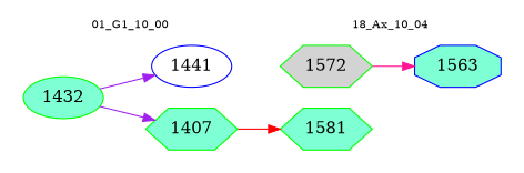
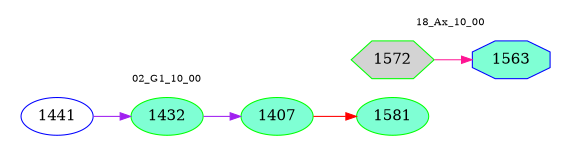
  digraph {
    rankdir=LR
    node [color=green fillcolor=aquamarine shape=ellipse style=filled]
    edge [color=purple]
    n1 [fillcolor=lightgrey label=1572 shape=hexagon]
    n2 [color=blue label=1563 shape=octagon]
-   n3 [label=1581 shape=hexagon]
+   n3 [label=1581]
    n4 [label=1432]
-   n5 [label=1407 shape=hexagon]
+   n5 [label=1407]
    n6 [color=blue fillcolor=white label=1441]
    subgraph cluster_1 {
      color=white
      fontsize=10
-     label="18_Ax_10_04"
+     label="18_Ax_10_00"
      n1
      n2
      n3
    }
    subgraph cluster_2 {
      color=white
      fontsize=10
-     label="01_G1_10_00"
+     label="02_G1_10_00"
      n4
      n5
      n6
    }
    n1 -> n2 [color=deeppink]
    n4 -> n5
-   n4 -> n6
+   n6 -> n4
    n5 -> n3 [color=red]
  }
